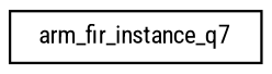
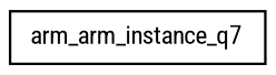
  digraph {
    rankdir=LR
    fontname="Roboto Condensed"
-   n1 [color=black fillcolor=white fontname="Roboto Condensed" fontsize=10 height=0.2 label=arm_fir_instance_q7 shape=record style=filled width=0.4]
+   n1 [color=black fillcolor=white fontname="Roboto Condensed" fontsize=10 height=0.2 label=arm_arm_instance_q7 shape=record style=filled width=0.4]
  }
